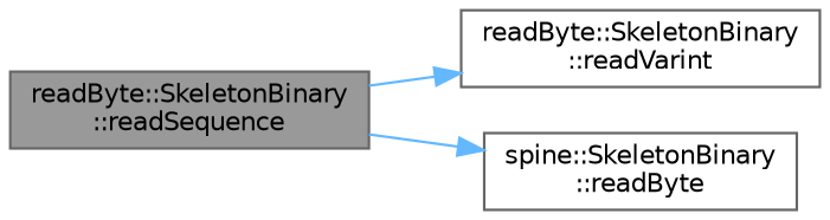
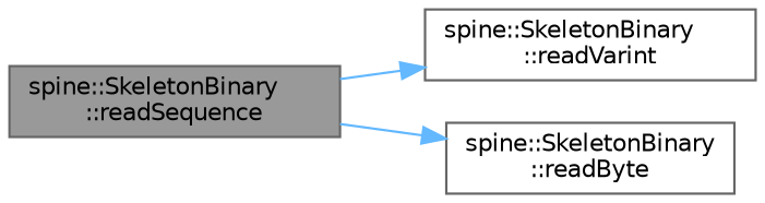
  digraph {
    rankdir=LR
    node [color=grey40 fillcolor=white fontname=Helvetica fontsize=10 shape=box style=filled]
    edge [color=steelblue1 fontname=Helvetica fontsize=10 labelfontname=Helvetica labelfontsize=10 style=solid]
-   n1 [color=gray40 fillcolor=grey60 fontcolor=black height=0.2 label="readByte::SkeletonBinary\l::readSequence" width=0.4]
-   n2 [height=0.2 label="readByte::SkeletonBinary\l::readVarint" width=0.4]
+   n1 [color=gray40 fillcolor=grey60 fontcolor=black height=0.2 label="spine::SkeletonBinary\l::readSequence" width=0.4]
+   n2 [height=0.2 label="spine::SkeletonBinary\l::readVarint" width=0.4]
    n3 [height=0.2 label="spine::SkeletonBinary\l::readByte" width=0.4]
    n1 -> n2
    n1 -> n3
  }
